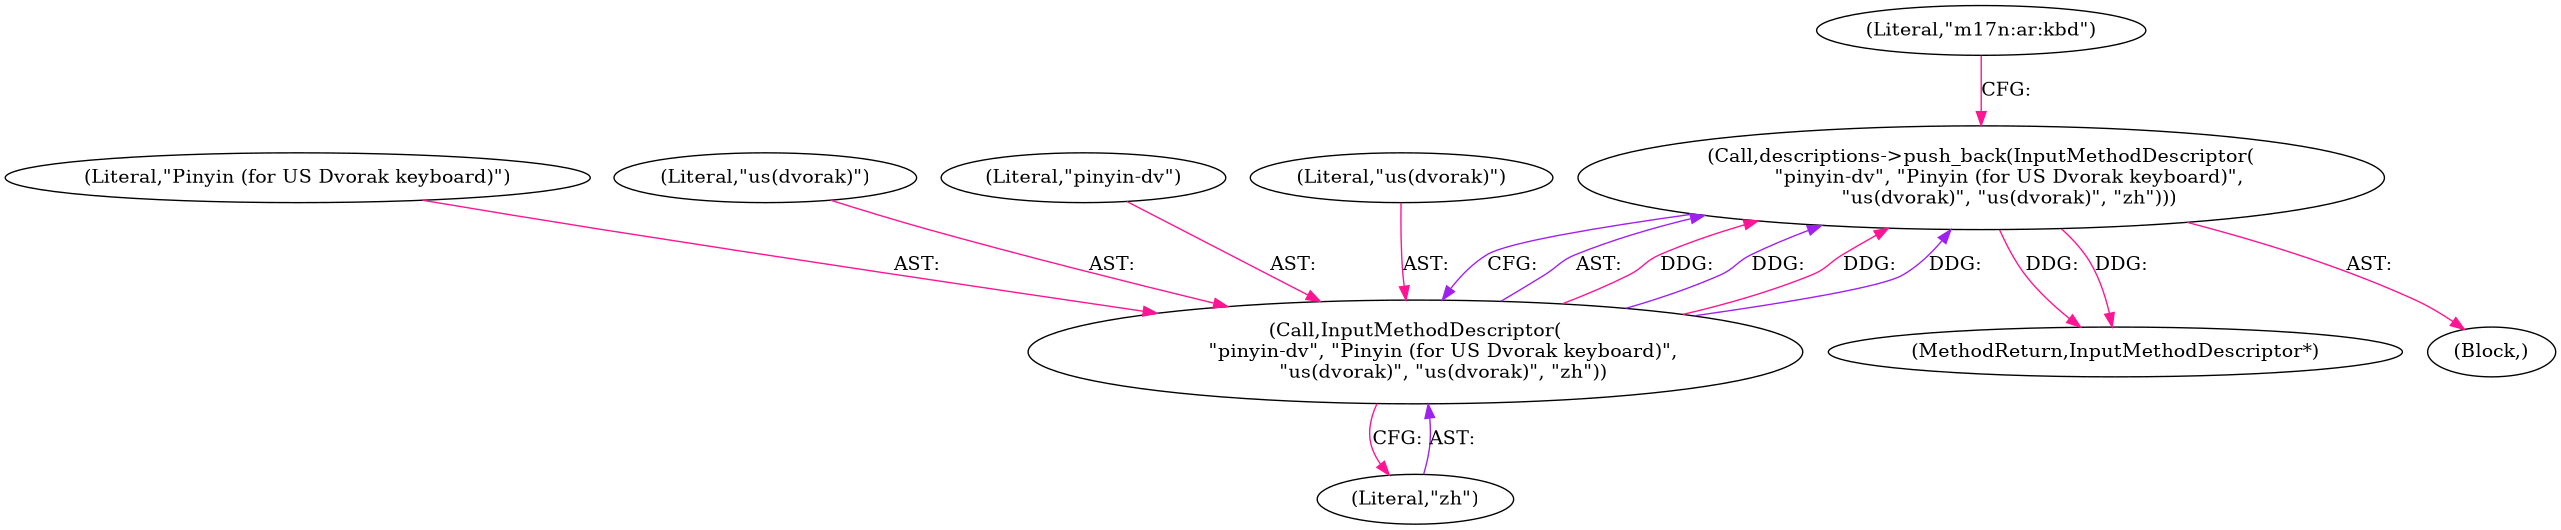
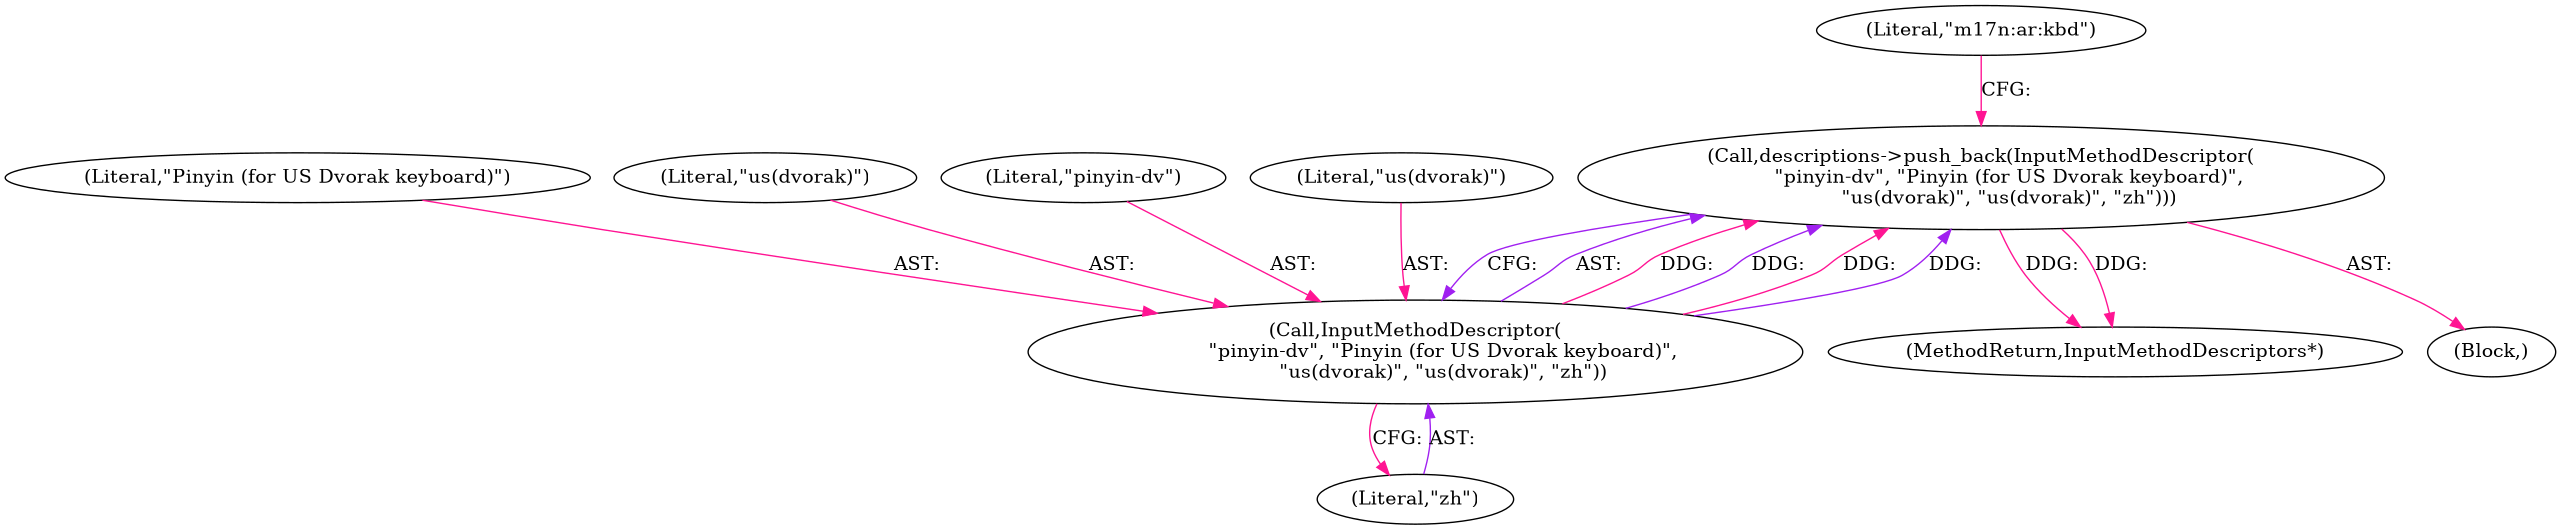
  digraph {
    edge [color=deeppink]
    n1 [label="(Call,descriptions->push_back(InputMethodDescriptor(\n         \"pinyin-dv\", \"Pinyin (for US Dvorak keyboard)\",\n         \"us(dvorak)\", \"us(dvorak)\", \"zh\")))"]
    n2 [label="(Call,InputMethodDescriptor(\n         \"pinyin-dv\", \"Pinyin (for US Dvorak keyboard)\",\n         \"us(dvorak)\", \"us(dvorak)\", \"zh\"))"]
-   n3 [label="(MethodReturn,InputMethodDescriptor*)"]
+   n3 [label="(MethodReturn,InputMethodDescriptors*)"]
    n4 [label="(Block,)"]
    n5 [label="(Literal,\"zh\")"]
    n6 [label="(Literal,\"m17n:ar:kbd\")"]
    n7 [label="(Literal,\"Pinyin (for US Dvorak keyboard)\")"]
    n8 [label="(Literal,\"us(dvorak)\")"]
    n9 [label="(Literal,\"pinyin-dv\")"]
    n10 [label="(Literal,\"us(dvorak)\")"]
    n1 -> n2 [label="CFG: " color=purple]
    n1 -> n3 [label="DDG: "]
    n1 -> n3 [label="DDG: "]
    n1 -> n4 [label="AST: "]
    n2 -> n1 [label="AST: " color=purple]
    n2 -> n1 [label="DDG: "]
    n2 -> n1 [label="DDG: " color=purple]
    n2 -> n1 [label="DDG: "]
    n2 -> n1 [label="DDG: " color=purple]
    n2 -> n5 [label="CFG: "]
    n5 -> n2 [label="AST: " color=purple]
    n6 -> n1 [label="CFG: "]
    n7 -> n2 [label="AST: "]
    n8 -> n2 [label="AST: "]
    n9 -> n2 [label="AST: "]
    n10 -> n2 [label="AST: "]
  }
